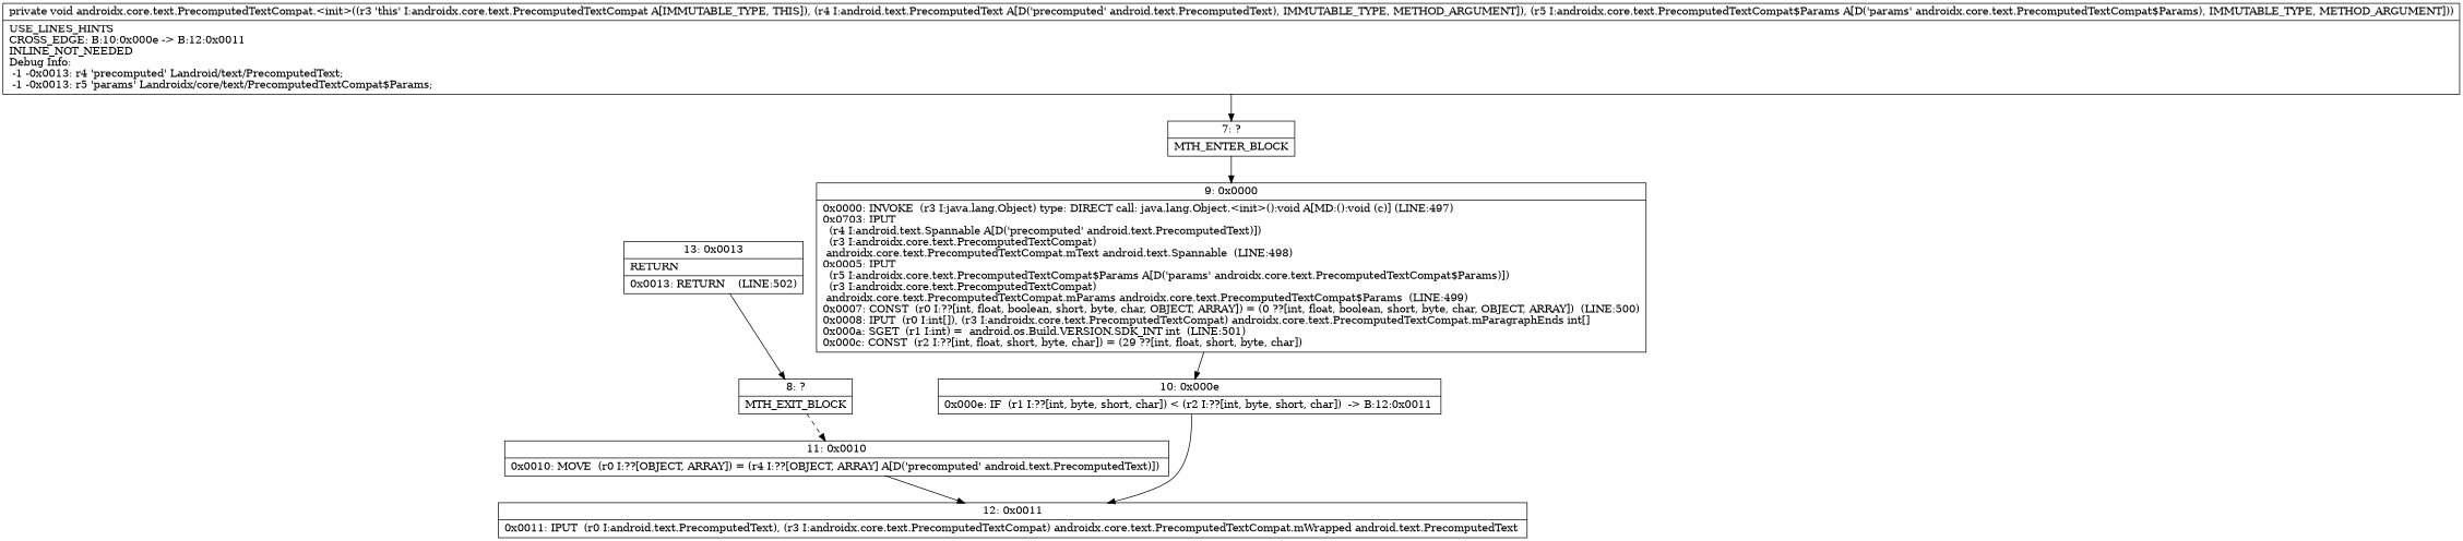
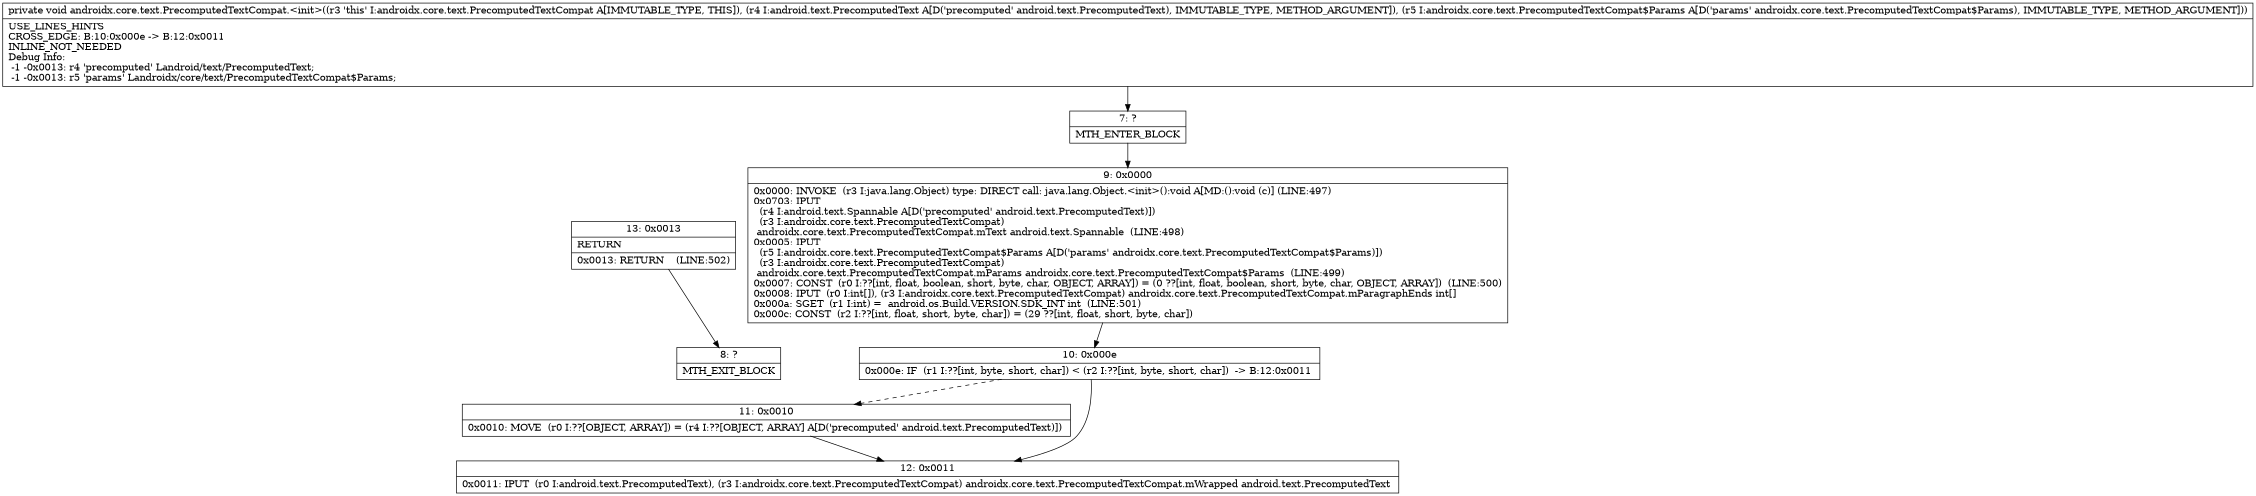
  digraph {
    node [shape=record]
    n1 [label="{7\:\ ?|MTH_ENTER_BLOCK\l}"]
    n2 [label="{9\:\ 0x0000|0x0000: INVOKE  (r3 I:java.lang.Object) type: DIRECT call: java.lang.Object.\<init\>():void A[MD:():void (c)] (LINE:497)\l0x0703: IPUT  \l  (r4 I:android.text.Spannable A[D('precomputed' android.text.PrecomputedText)])\l  (r3 I:androidx.core.text.PrecomputedTextCompat)\l androidx.core.text.PrecomputedTextCompat.mText android.text.Spannable  (LINE:498)\l0x0005: IPUT  \l  (r5 I:androidx.core.text.PrecomputedTextCompat$Params A[D('params' androidx.core.text.PrecomputedTextCompat$Params)])\l  (r3 I:androidx.core.text.PrecomputedTextCompat)\l androidx.core.text.PrecomputedTextCompat.mParams androidx.core.text.PrecomputedTextCompat$Params  (LINE:499)\l0x0007: CONST  (r0 I:??[int, float, boolean, short, byte, char, OBJECT, ARRAY]) = (0 ??[int, float, boolean, short, byte, char, OBJECT, ARRAY])  (LINE:500)\l0x0008: IPUT  (r0 I:int[]), (r3 I:androidx.core.text.PrecomputedTextCompat) androidx.core.text.PrecomputedTextCompat.mParagraphEnds int[] \l0x000a: SGET  (r1 I:int) =  android.os.Build.VERSION.SDK_INT int  (LINE:501)\l0x000c: CONST  (r2 I:??[int, float, short, byte, char]) = (29 ??[int, float, short, byte, char]) \l}"]
    n3 [label="{10\:\ 0x000e|0x000e: IF  (r1 I:??[int, byte, short, char]) \< (r2 I:??[int, byte, short, char])  \-\> B:12:0x0011 \l}"]
    n4 [label="{11\:\ 0x0010|0x0010: MOVE  (r0 I:??[OBJECT, ARRAY]) = (r4 I:??[OBJECT, ARRAY] A[D('precomputed' android.text.PrecomputedText)]) \l}"]
    n5 [label="{12\:\ 0x0011|0x0011: IPUT  (r0 I:android.text.PrecomputedText), (r3 I:androidx.core.text.PrecomputedTextCompat) androidx.core.text.PrecomputedTextCompat.mWrapped android.text.PrecomputedText \l}"]
    n6 [label="{13\:\ 0x0013|RETURN\l|0x0013: RETURN    (LINE:502)\l}"]
    n7 [label="{8\:\ ?|MTH_EXIT_BLOCK\l}"]
    n8 [label="{private void androidx.core.text.PrecomputedTextCompat.\<init\>((r3 'this' I:androidx.core.text.PrecomputedTextCompat A[IMMUTABLE_TYPE, THIS]), (r4 I:android.text.PrecomputedText A[D('precomputed' android.text.PrecomputedText), IMMUTABLE_TYPE, METHOD_ARGUMENT]), (r5 I:androidx.core.text.PrecomputedTextCompat$Params A[D('params' androidx.core.text.PrecomputedTextCompat$Params), IMMUTABLE_TYPE, METHOD_ARGUMENT]))  | USE_LINES_HINTS\lCROSS_EDGE: B:10:0x000e \-\> B:12:0x0011\lINLINE_NOT_NEEDED\lDebug Info:\l  \-1 \-0x0013: r4 'precomputed' Landroid\/text\/PrecomputedText;\l  \-1 \-0x0013: r5 'params' Landroidx\/core\/text\/PrecomputedTextCompat$Params;\l}"]
    n1 -> n2
    n2 -> n3
-   n7 -> n4 [style=dashed]
+   n3 -> n4 [style=dashed]
    n3 -> n5
    n4 -> n5
    n6 -> n7
    n8 -> n1
  }
